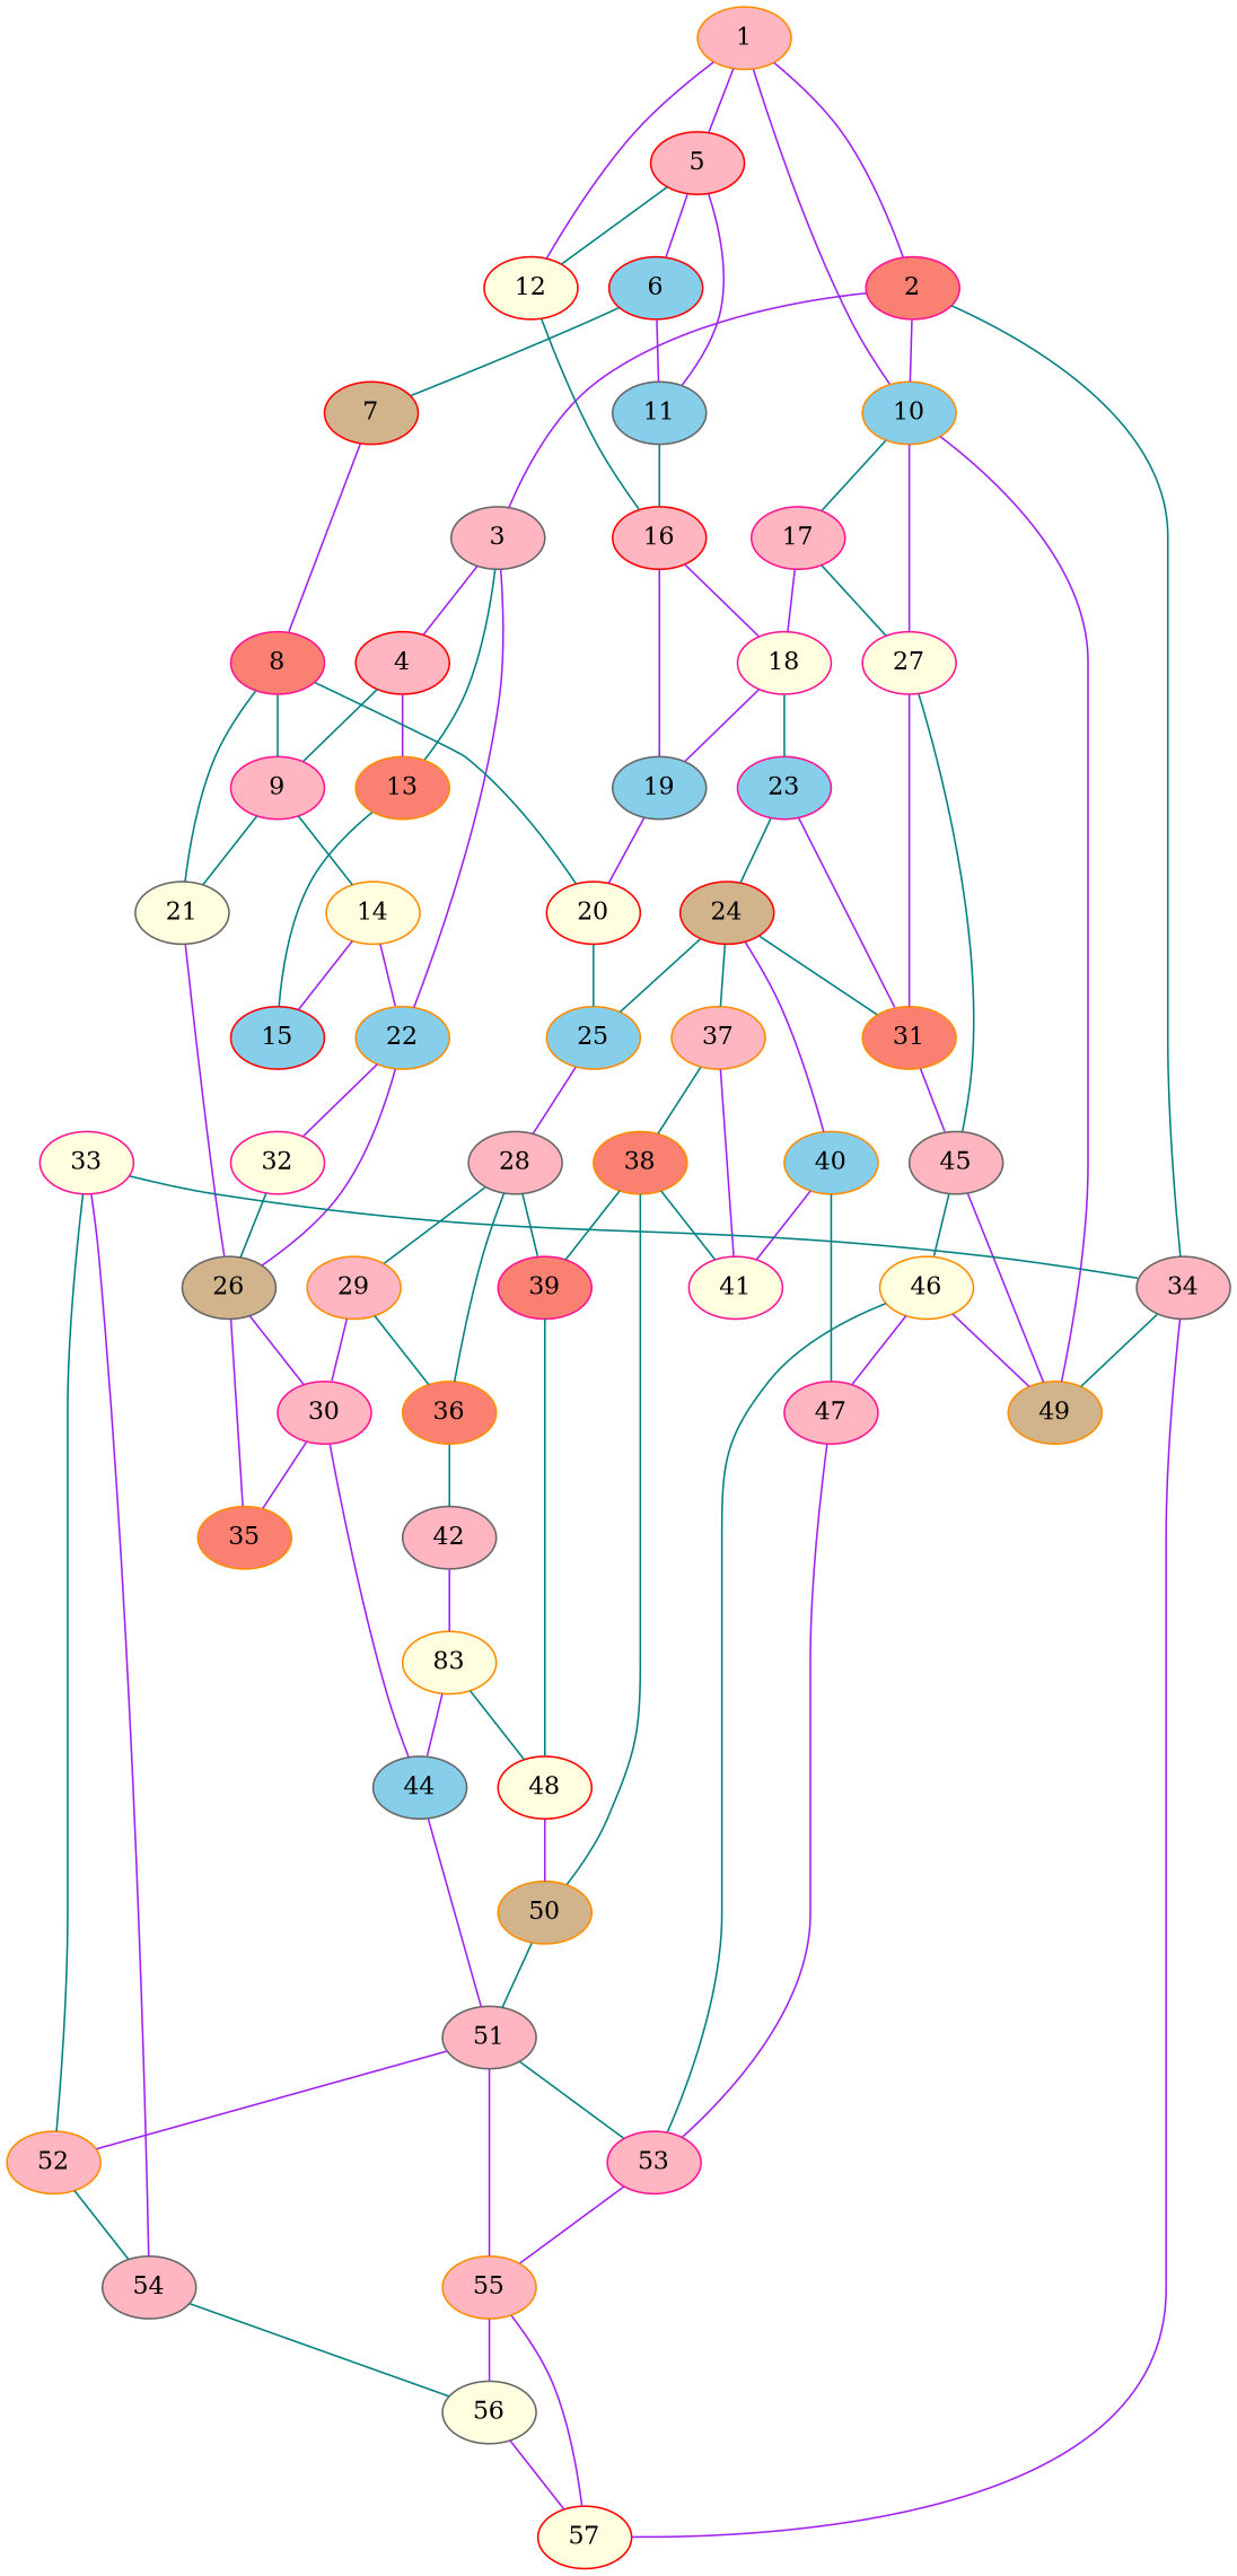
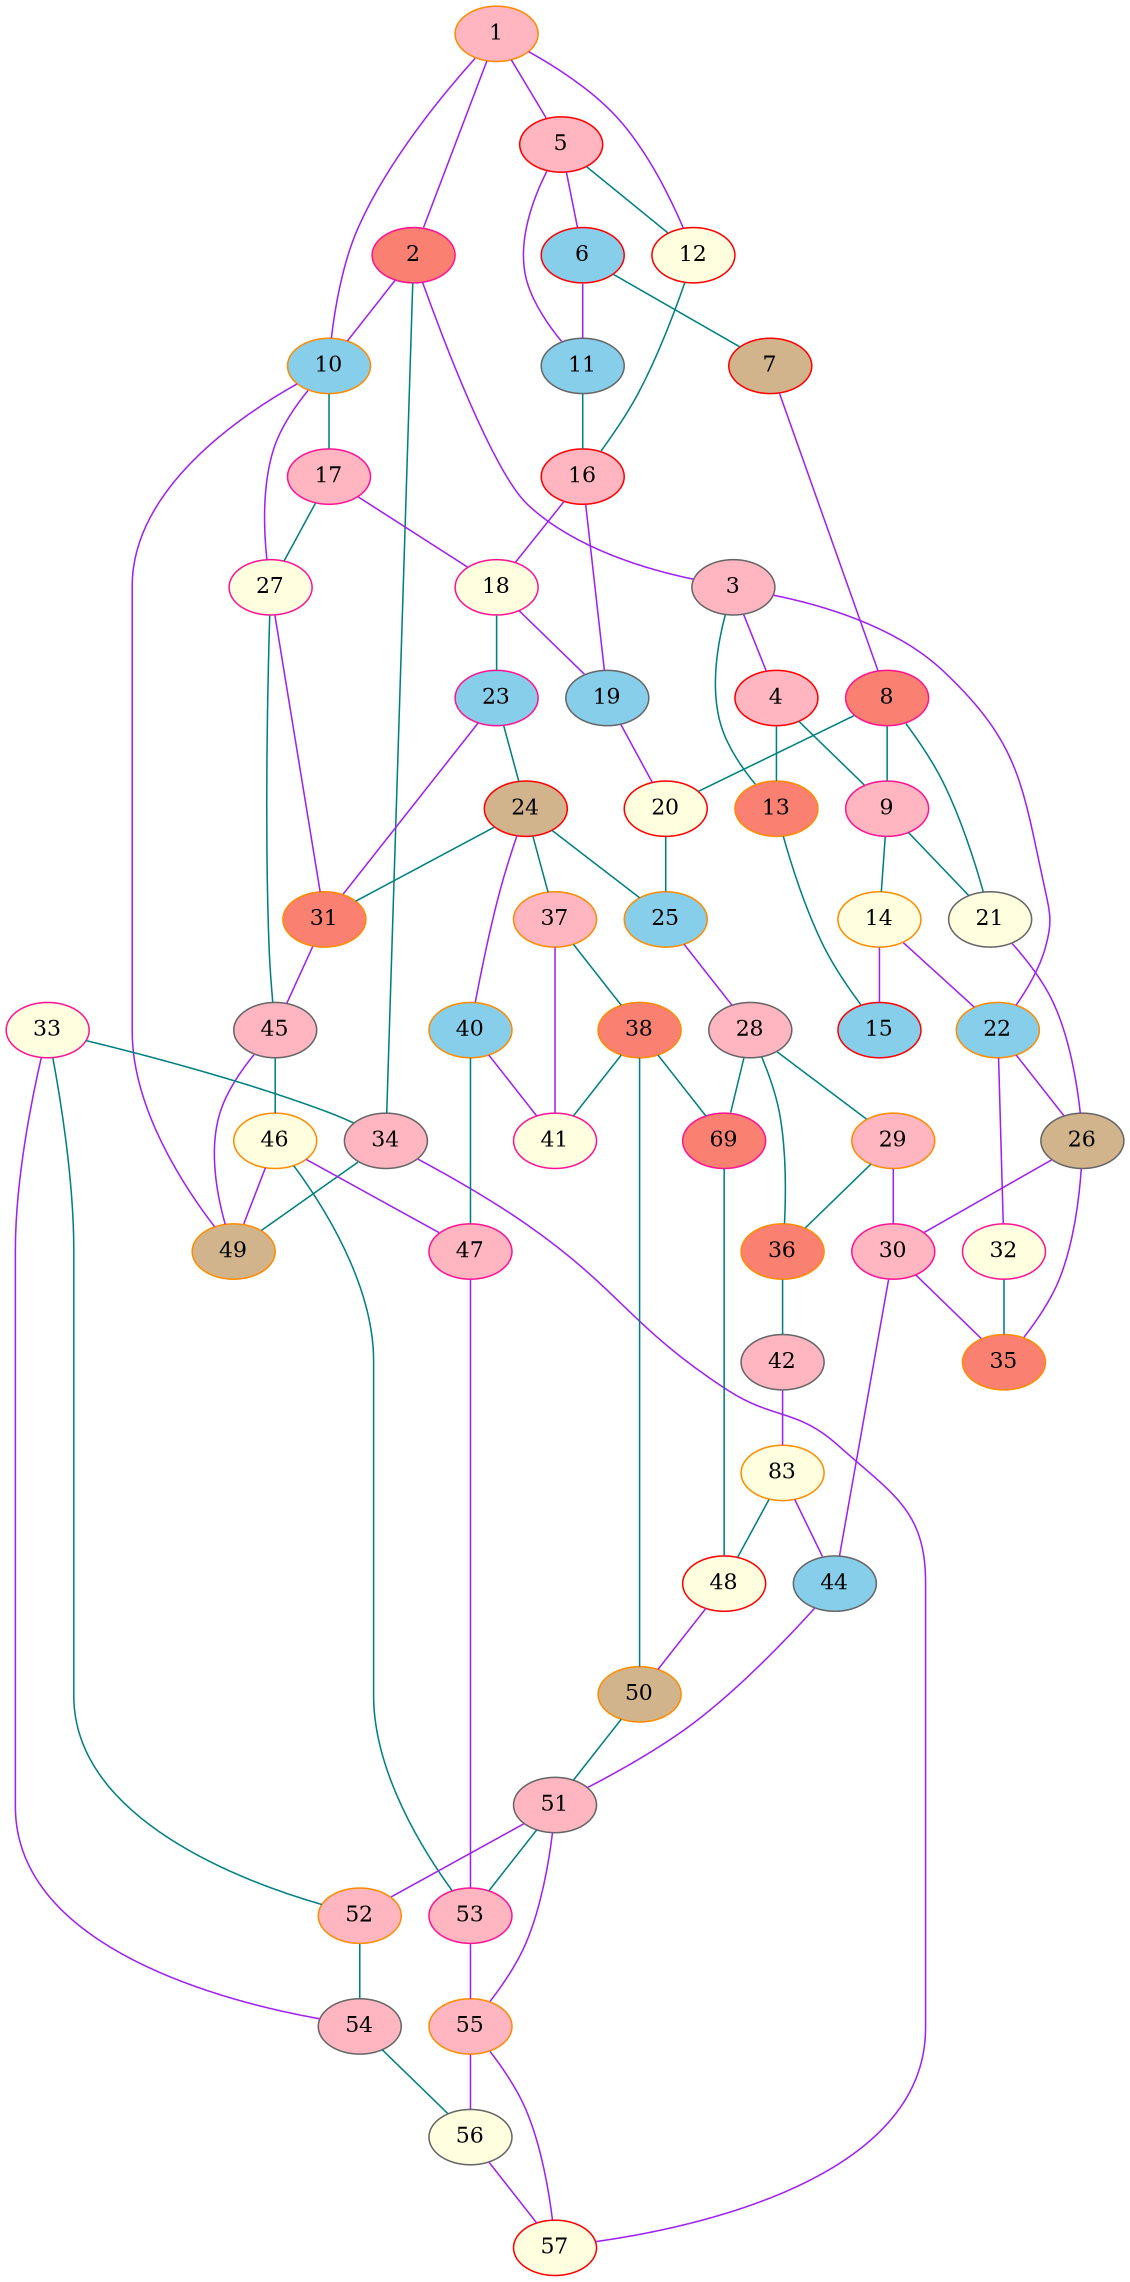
  graph {
    node [color=darkorange fillcolor=lightpink style=filled]
    edge [color=purple weight=1.0]
    2 [color=deeppink fillcolor=salmon]
    1
    5 [color=red]
    10 [fillcolor=skyblue]
    12 [color=red fillcolor=lightyellow]
    3 [color=gray40]
    34 [color=gray40]
    6 [color=red fillcolor=skyblue]
    11 [color=gray40 fillcolor=skyblue]
    17 [color=deeppink]
    27 [color=deeppink fillcolor=lightyellow]
    49 [fillcolor=tan]
    16 [color=red]
    4 [color=red]
    13 [fillcolor=salmon]
    22 [fillcolor=skyblue]
    57 [color=red fillcolor=lightyellow]
    9 [color=deeppink]
    15 [color=red fillcolor=skyblue]
    26 [color=gray40 fillcolor=tan]
    32 [color=deeppink fillcolor=lightyellow]
    21 [color=gray40 fillcolor=lightyellow]
    14 [fillcolor=lightyellow]
    7 [color=red fillcolor=tan]
    8 [color=deeppink fillcolor=salmon]
    20 [color=red fillcolor=lightyellow]
    25 [fillcolor=skyblue]
    18 [color=deeppink fillcolor=lightyellow]
    31 [fillcolor=salmon]
    45 [color=gray40]
    19 [color=gray40 fillcolor=skyblue]
    23 [color=deeppink fillcolor=skyblue]
    24 [color=red fillcolor=tan]
    28 [color=gray40]
    30 [color=deeppink]
    35 [fillcolor=salmon]
    37
    40 [fillcolor=skyblue]
    38 [fillcolor=salmon]
    41 [color=deeppink fillcolor=lightyellow]
    47 [color=deeppink]
    29
    36 [fillcolor=salmon]
-   39 [color=deeppink fillcolor=salmon]
+   39 [color=deeppink fillcolor=salmon label=69]
    44 [color=gray40 fillcolor=skyblue]
    46 [fillcolor=lightyellow]
    42 [color=gray40]
    48 [color=red fillcolor=lightyellow]
    51 [color=gray40]
    33 [color=deeppink fillcolor=lightyellow]
    52
    54 [color=gray40]
    56 [color=gray40 fillcolor=lightyellow]
    n54 [fillcolor=lightyellow label=83]
    50 [fillcolor=tan]
    53 [color=deeppink]
    55
    2 -- 10
    2 -- 3
    2 -- 34 [color=teal]
    1 -- 2
    1 -- 5
    1 -- 10
    1 -- 12
    5 -- 12 [color=teal]
    5 -- 6
    5 -- 11
    10 -- 17 [color=teal]
    10 -- 27
    10 -- 49
    12 -- 16 [color=teal]
    3 -- 4
    3 -- 13 [color=teal]
    3 -- 22
    34 -- 49 [color=teal]
    34 -- 57
    6 -- 11 [weight=2.0]
    6 -- 7 [color=teal weight=2.0]
    11 -- 16 [color=teal weight=2.0]
    17 -- 27 [color=teal]
    17 -- 18 [weight=2.0]
    27 -- 31
    27 -- 45 [color=teal]
    16 -- 18
    16 -- 19
-   4 -- 13 [weight=2.0]
+   4 -- 13 [color=teal weight=2.0]
    4 -- 9 [color=teal]
    13 -- 15 [color=teal]
    22 -- 26
    22 -- 32
    9 -- 21 [color=teal]
    9 -- 14 [color=teal weight=2.0]
    26 -- 30
    26 -- 35 [weight=2.0]
-   32 -- 26 [color=teal weight=2.0]
+   32 -- 35 [color=teal weight=2.0]
    21 -- 26
    14 -- 22 [weight=2.0]
    14 -- 15 [weight=2.0]
    7 -- 8 [weight=2.0]
    8 -- 9 [color=teal]
    8 -- 21 [color=teal]
    8 -- 20 [color=teal weight=2.0]
    20 -- 25 [color=teal weight=2.0]
    25 -- 28 [weight=2.0]
    18 -- 19
    18 -- 23 [color=teal weight=2.0]
    31 -- 45
    45 -- 49
    45 -- 46 [color=teal weight=3.0]
    19 -- 20
    23 -- 31
    23 -- 24 [color=teal]
    24 -- 25 [color=teal weight=2.0]
    24 -- 31 [color=teal]
    24 -- 37 [color=teal]
    24 -- 40
    28 -- 29 [color=teal]
    28 -- 36 [color=teal]
    28 -- 39 [color=teal weight=2.0]
    30 -- 35 [weight=2.0]
    30 -- 44
    37 -- 38 [color=teal]
    37 -- 41
    40 -- 41 [weight=2.0]
    40 -- 47 [color=teal weight=2.0]
    38 -- 41 [color=teal weight=3.0]
    38 -- 39 [color=teal]
    38 -- 50 [color=teal]
    47 -- 53
    29 -- 30
    29 -- 36 [color=teal]
    36 -- 42 [color=teal weight=2.0]
    39 -- 48 [color=teal]
    44 -- 51
    46 -- 49
    46 -- 47
    46 -- 53 [color=teal]
    42 -- n54 [weight=4.0]
    48 -- 50
    51 -- 52
    51 -- 53 [color=teal]
    51 -- 55
    33 -- 34 [color=teal]
    33 -- 52 [color=teal]
    33 -- 54
    52 -- 54 [color=teal weight=2.0]
    54 -- 56 [color=teal weight=2.0]
    56 -- 57
    n54 -- 44
    n54 -- 48 [color=teal]
    50 -- 51 [color=teal]
    53 -- 55
    55 -- 57
    55 -- 56 [weight=3.0]
  }
